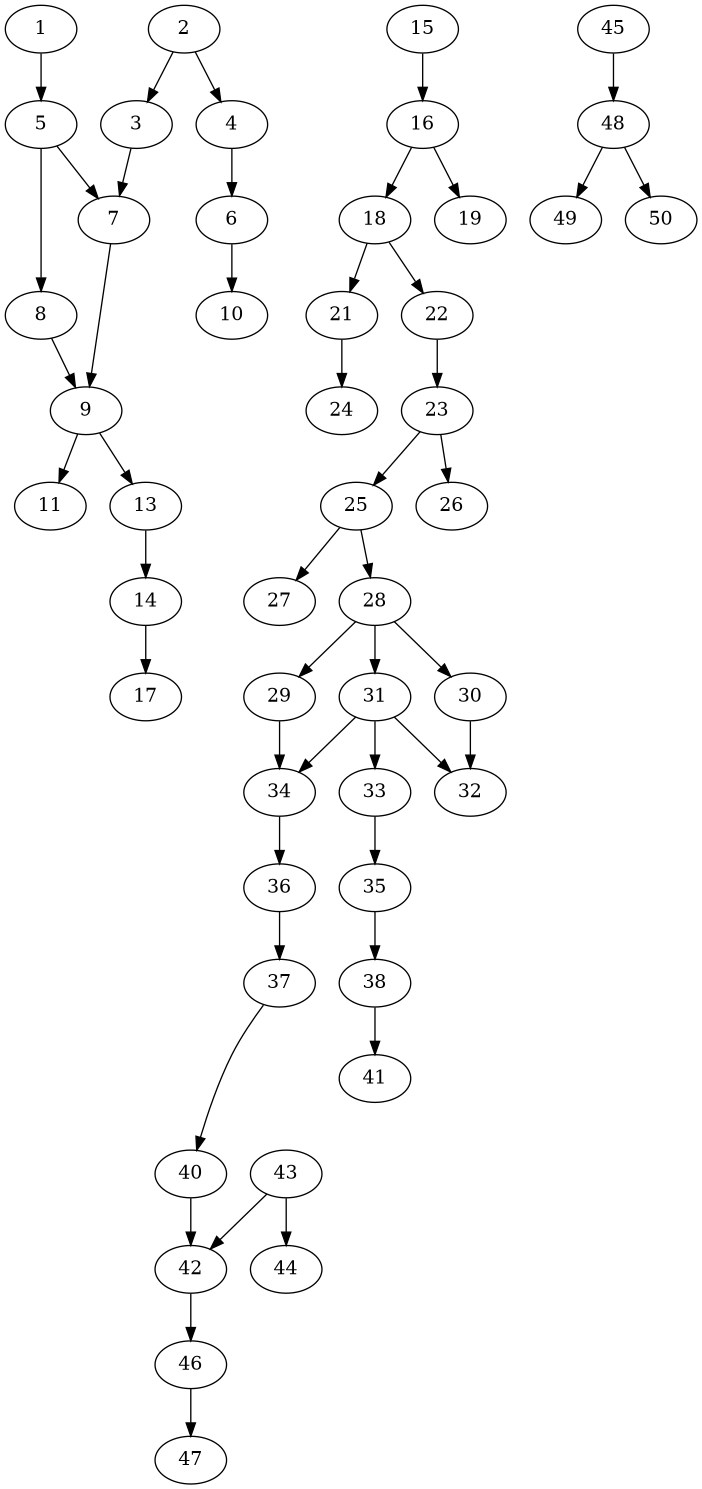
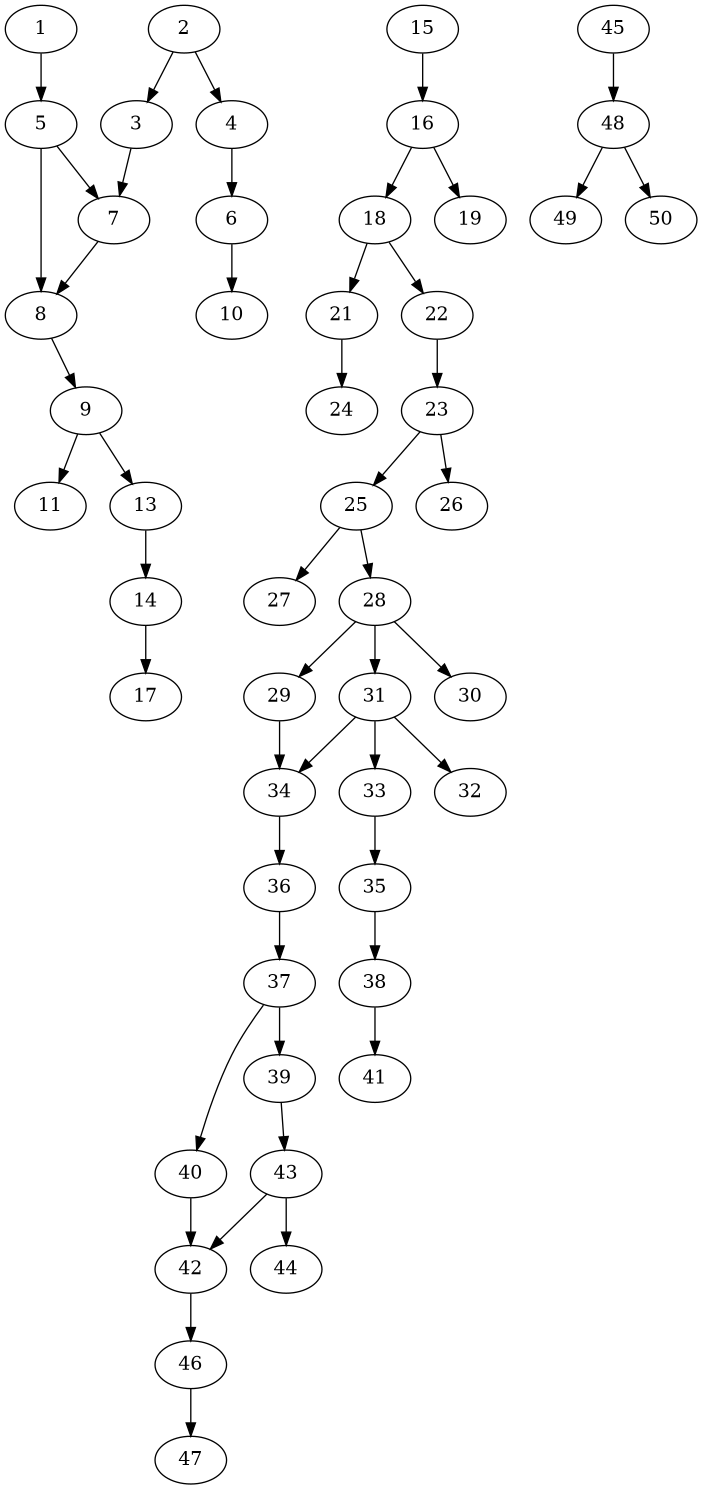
  digraph {
    node [alpha=0.02 expect_size=8462336]
    1 [alpha=0.15 expect_size=48545792]
    5 [alpha=0.20 expect_size=30325760]
    7 [alpha=0.07 expect_size=20418560]
    8 [alpha=0.00 expect_size=21820416]
    9 [alpha=0.13 expect_size=28777472]
    2 [alpha=0.04 expect_size=17804288]
    3 [alpha=0.11 expect_size=32621568]
    4 [expect_size=44121088]
    6 [alpha=0.05 expect_size=42382336]
    10 [alpha=0.01 expect_size=33573888]
    11 [alpha=0.19 expect_size=28545024]
    13 [alpha=0.12 expect_size=27153408]
    14 [alpha=0.16 expect_size=6565888]
    15 [expect_size=11461632]
    16 [alpha=0.08 expect_size=10777600]
    17 [expect_size=22141952]
    18 [alpha=0.08 expect_size=39708672]
    19 [expect_size=40165376]
    21 [alpha=0.01 expect_size=24718336]
    22 [alpha=0.15 expect_size=23212032]
    24 [alpha=0.03 expect_size=41783296]
    23 [alpha=0.01 expect_size=13647872]
    25 [alpha=0.16 expect_size=33030144]
    26 [alpha=0.05 expect_size=36849664]
    27 [alpha=0.20 expect_size=8871936]
    28 [expect_size=12780544]
    29 [alpha=0.14 expect_size=30559232]
    30 [alpha=0.18 expect_size=34859008]
    31 [alpha=0.12 expect_size=16647168]
    34 [alpha=0.08 expect_size=10263552]
    32 [alpha=0.11 expect_size=19225600]
    33 [alpha=0.19 expect_size=7971840]
    36 [alpha=0.13]
    35 [alpha=0.20 expect_size=17795072]
    37 [alpha=0.14 expect_size=19405824]
    38 [alpha=0.10 expect_size=18615296]
    41 [alpha=0.05 expect_size=49876992]
+   39 [alpha=0.01 expect_size=22669312]
    40 [alpha=0.19 expect_size=7917568]
    43 [alpha=0.17]
    42 [alpha=0.19 expect_size=30294016]
    44 [alpha=0.10 expect_size=6291456]
    46 [alpha=0.13 expect_size=23941120]
    45 [alpha=0.14 expect_size=25107456]
    48 [alpha=0.15 expect_size=42354688]
    47 [alpha=0.12 expect_size=8328192]
    49 [alpha=0.09 expect_size=18928640]
    50 [alpha=0.15 expect_size=20157440]
    1 -> 5
    5 -> 7
    5 -> 8
-   7 -> 9
+   7 -> 8
    8 -> 9
    9 -> 11
    9 -> 13
    2 -> 3
    2 -> 4
    3 -> 7
    4 -> 6
    6 -> 10
    13 -> 14
    14 -> 17
    15 -> 16
    16 -> 18
    16 -> 19
    18 -> 21
    18 -> 22
    21 -> 24
    22 -> 23
    23 -> 25
    23 -> 26
    25 -> 27
    25 -> 28
    28 -> 29
    28 -> 30
    28 -> 31
    29 -> 34
-   30 -> 32
    31 -> 34
    31 -> 32
    31 -> 33
    34 -> 36
    33 -> 35
    36 -> 37
    35 -> 38
+   37 -> 39
    37 -> 40
    38 -> 41
+   39 -> 43
    40 -> 42
    43 -> 42
    43 -> 44
    42 -> 46
    46 -> 47
    45 -> 48
    48 -> 49
    48 -> 50
  }
